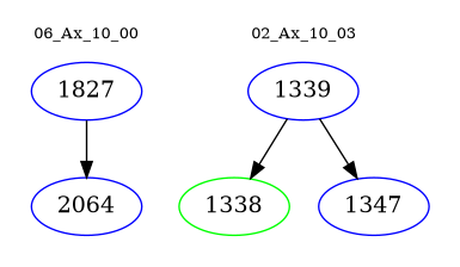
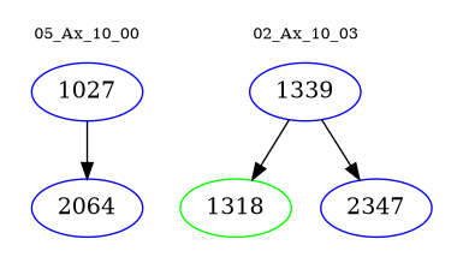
  digraph {
    node [color=blue]
    edge [color=black]
-   n1 [label=1827]
+   n1 [label=1027]
    n2 [label=2064]
    n3 [label=1339]
-   n4 [color=green label=1338]
-   n5 [label=1347]
+   n4 [color=green label=1318]
+   n5 [label=2347]
    subgraph cluster_1 {
      color=white
      fontsize=10
-     label="06_Ax_10_00"
+     label="05_Ax_10_00"
      n1
      n2
    }
    subgraph cluster_2 {
      color=white
      fontsize=10
      label="02_Ax_10_03"
      n3
      n4
      n5
    }
    n1 -> n2
    n3 -> n4
    n3 -> n5
  }
